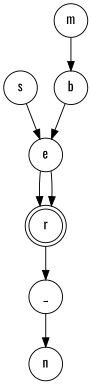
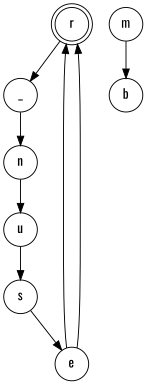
  digraph {
    fontname=Oswald
    node [color=black fontname=Oswald shape=circle]
    edge [fontname=Oswald]
    r [shape=doublecircle]
    _
    n
+   u
    s
    e
    m
    b
    r -> _
    _ -> n
+   n -> u
+   u -> s
    s -> e
    e -> r
    e -> r
    m -> b
-   b -> e
  }
